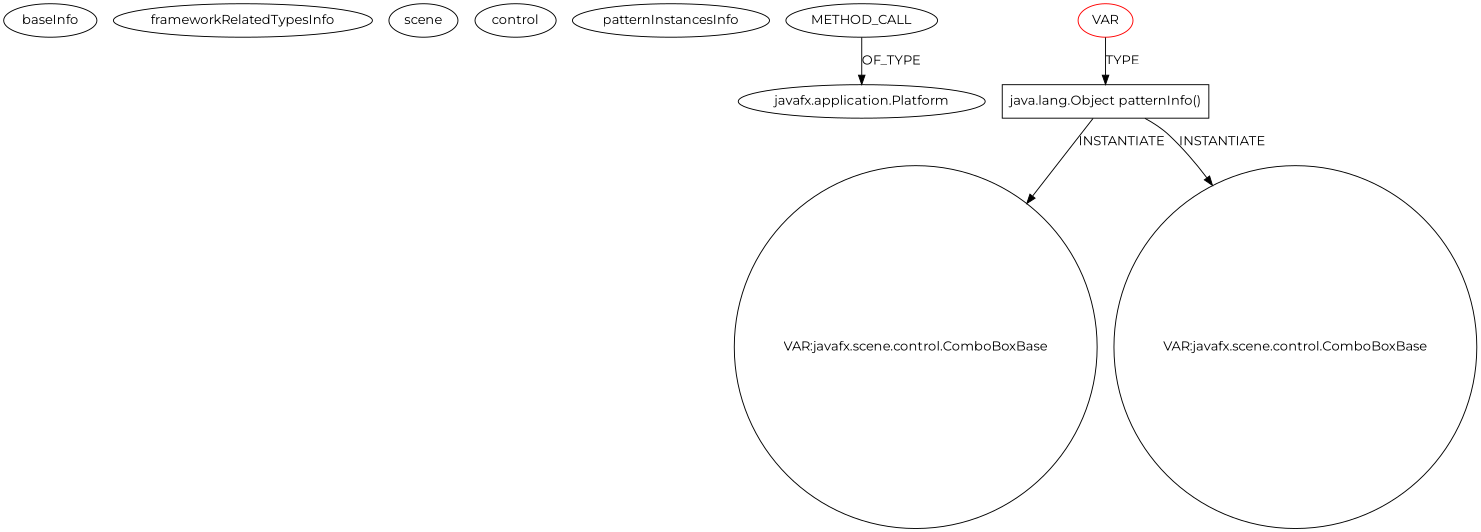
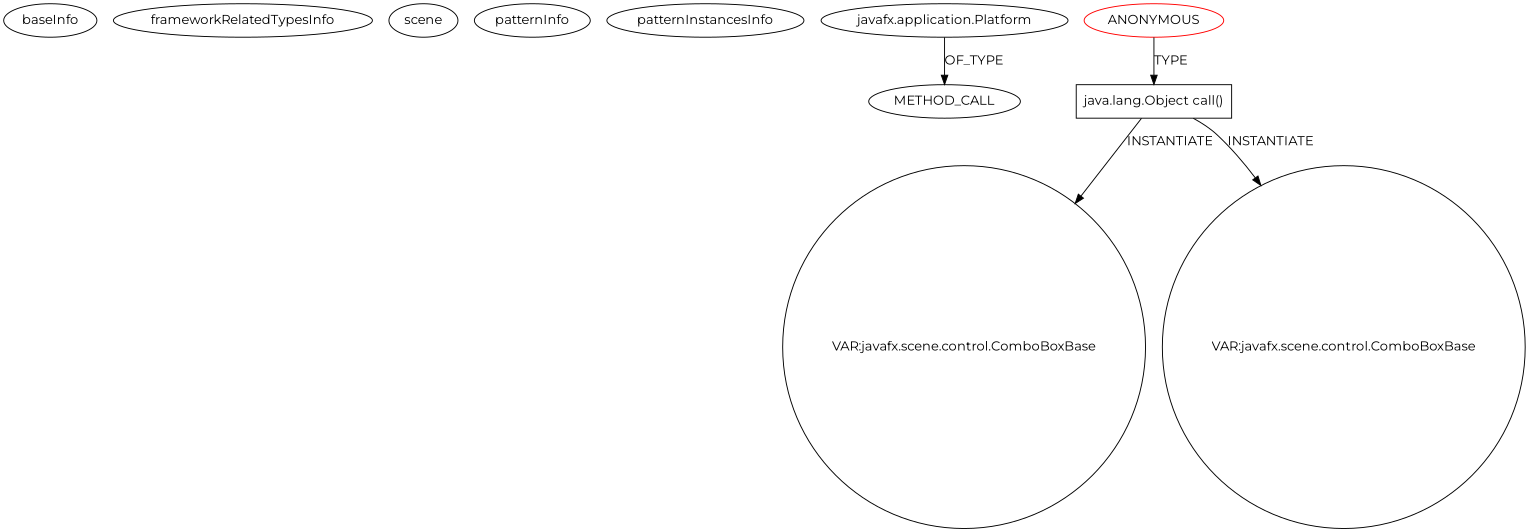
  digraph {
    fontname=Montserrat
    node [fontname=Montserrat isFrameworkType=false]
    edge [fontname=Montserrat]
    baseInfo [category=pattern graphId=801 isAnonymous=true possibleRelation=false isFrameworkType=""]
    frameworkRelatedTypesInfo [isFrameworkType=""]
    n3 [label=scene isFrameworkType=""]
-   patternInfo [frequency=3.0 patternRootClient=0 label=control isFrameworkType=""]
+   patternInfo [frequency=3.0 patternRootClient=0 isFrameworkType=""]
    patternInstancesInfo [0="tchovanak-DBS_projekt~/tchovanak-DBS_projekt/DBS_projekt-master/src/sk/fiit/tomas/chovanak/dbs/gui/ViewController.java~void zobrazZamestnanec()~4513" 1="tchovanak-DBS_projekt~/tchovanak-DBS_projekt/DBS_projekt-master/src/sk/fiit/tomas/chovanak/dbs/gui/ViewController.java~void insertNewSell()~4514" 2="tchovanak-DBS_projekt~/tchovanak-DBS_projekt/DBS_projekt-master/src/sk/fiit/tomas/chovanak/dbs/gui/ViewController.java~void updateDataEmployee()~4515" isFrameworkType=""]
    n6 [label="javafx.application.Platform" vertexType=FRAMEWORK_CLASS_TYPE]
    n7 [label=METHOD_CALL vertexType=OUTSIDE_CALL]
-   n8 [color=red label=VAR vertexType=ROOT_ANONYMOUS_DECLARATION]
-   n9 [label="java.lang.Object patternInfo()" shape=box vertexType=OVERRIDING_METHOD_DECLARATION]
+   n8 [color=red label=ANONYMOUS vertexType=ROOT_ANONYMOUS_DECLARATION]
+   n9 [label="java.lang.Object call()" shape=box vertexType=OVERRIDING_METHOD_DECLARATION]
    n10 [label="VAR:javafx.scene.control.ComboBoxBase" shape=circle vertexType=VARIABLE_EXPRESION]
    n11 [label="VAR:javafx.scene.control.ComboBoxBase" shape=circle vertexType=VARIABLE_EXPRESION]
-   n7 -> n6 [label=OF_TYPE]
+   n6 -> n7 [label=OF_TYPE]
    n8 -> n9 [label=TYPE]
    n9 -> n10 [label=INSTANTIATE]
    n9 -> n11 [label=INSTANTIATE]
  }
